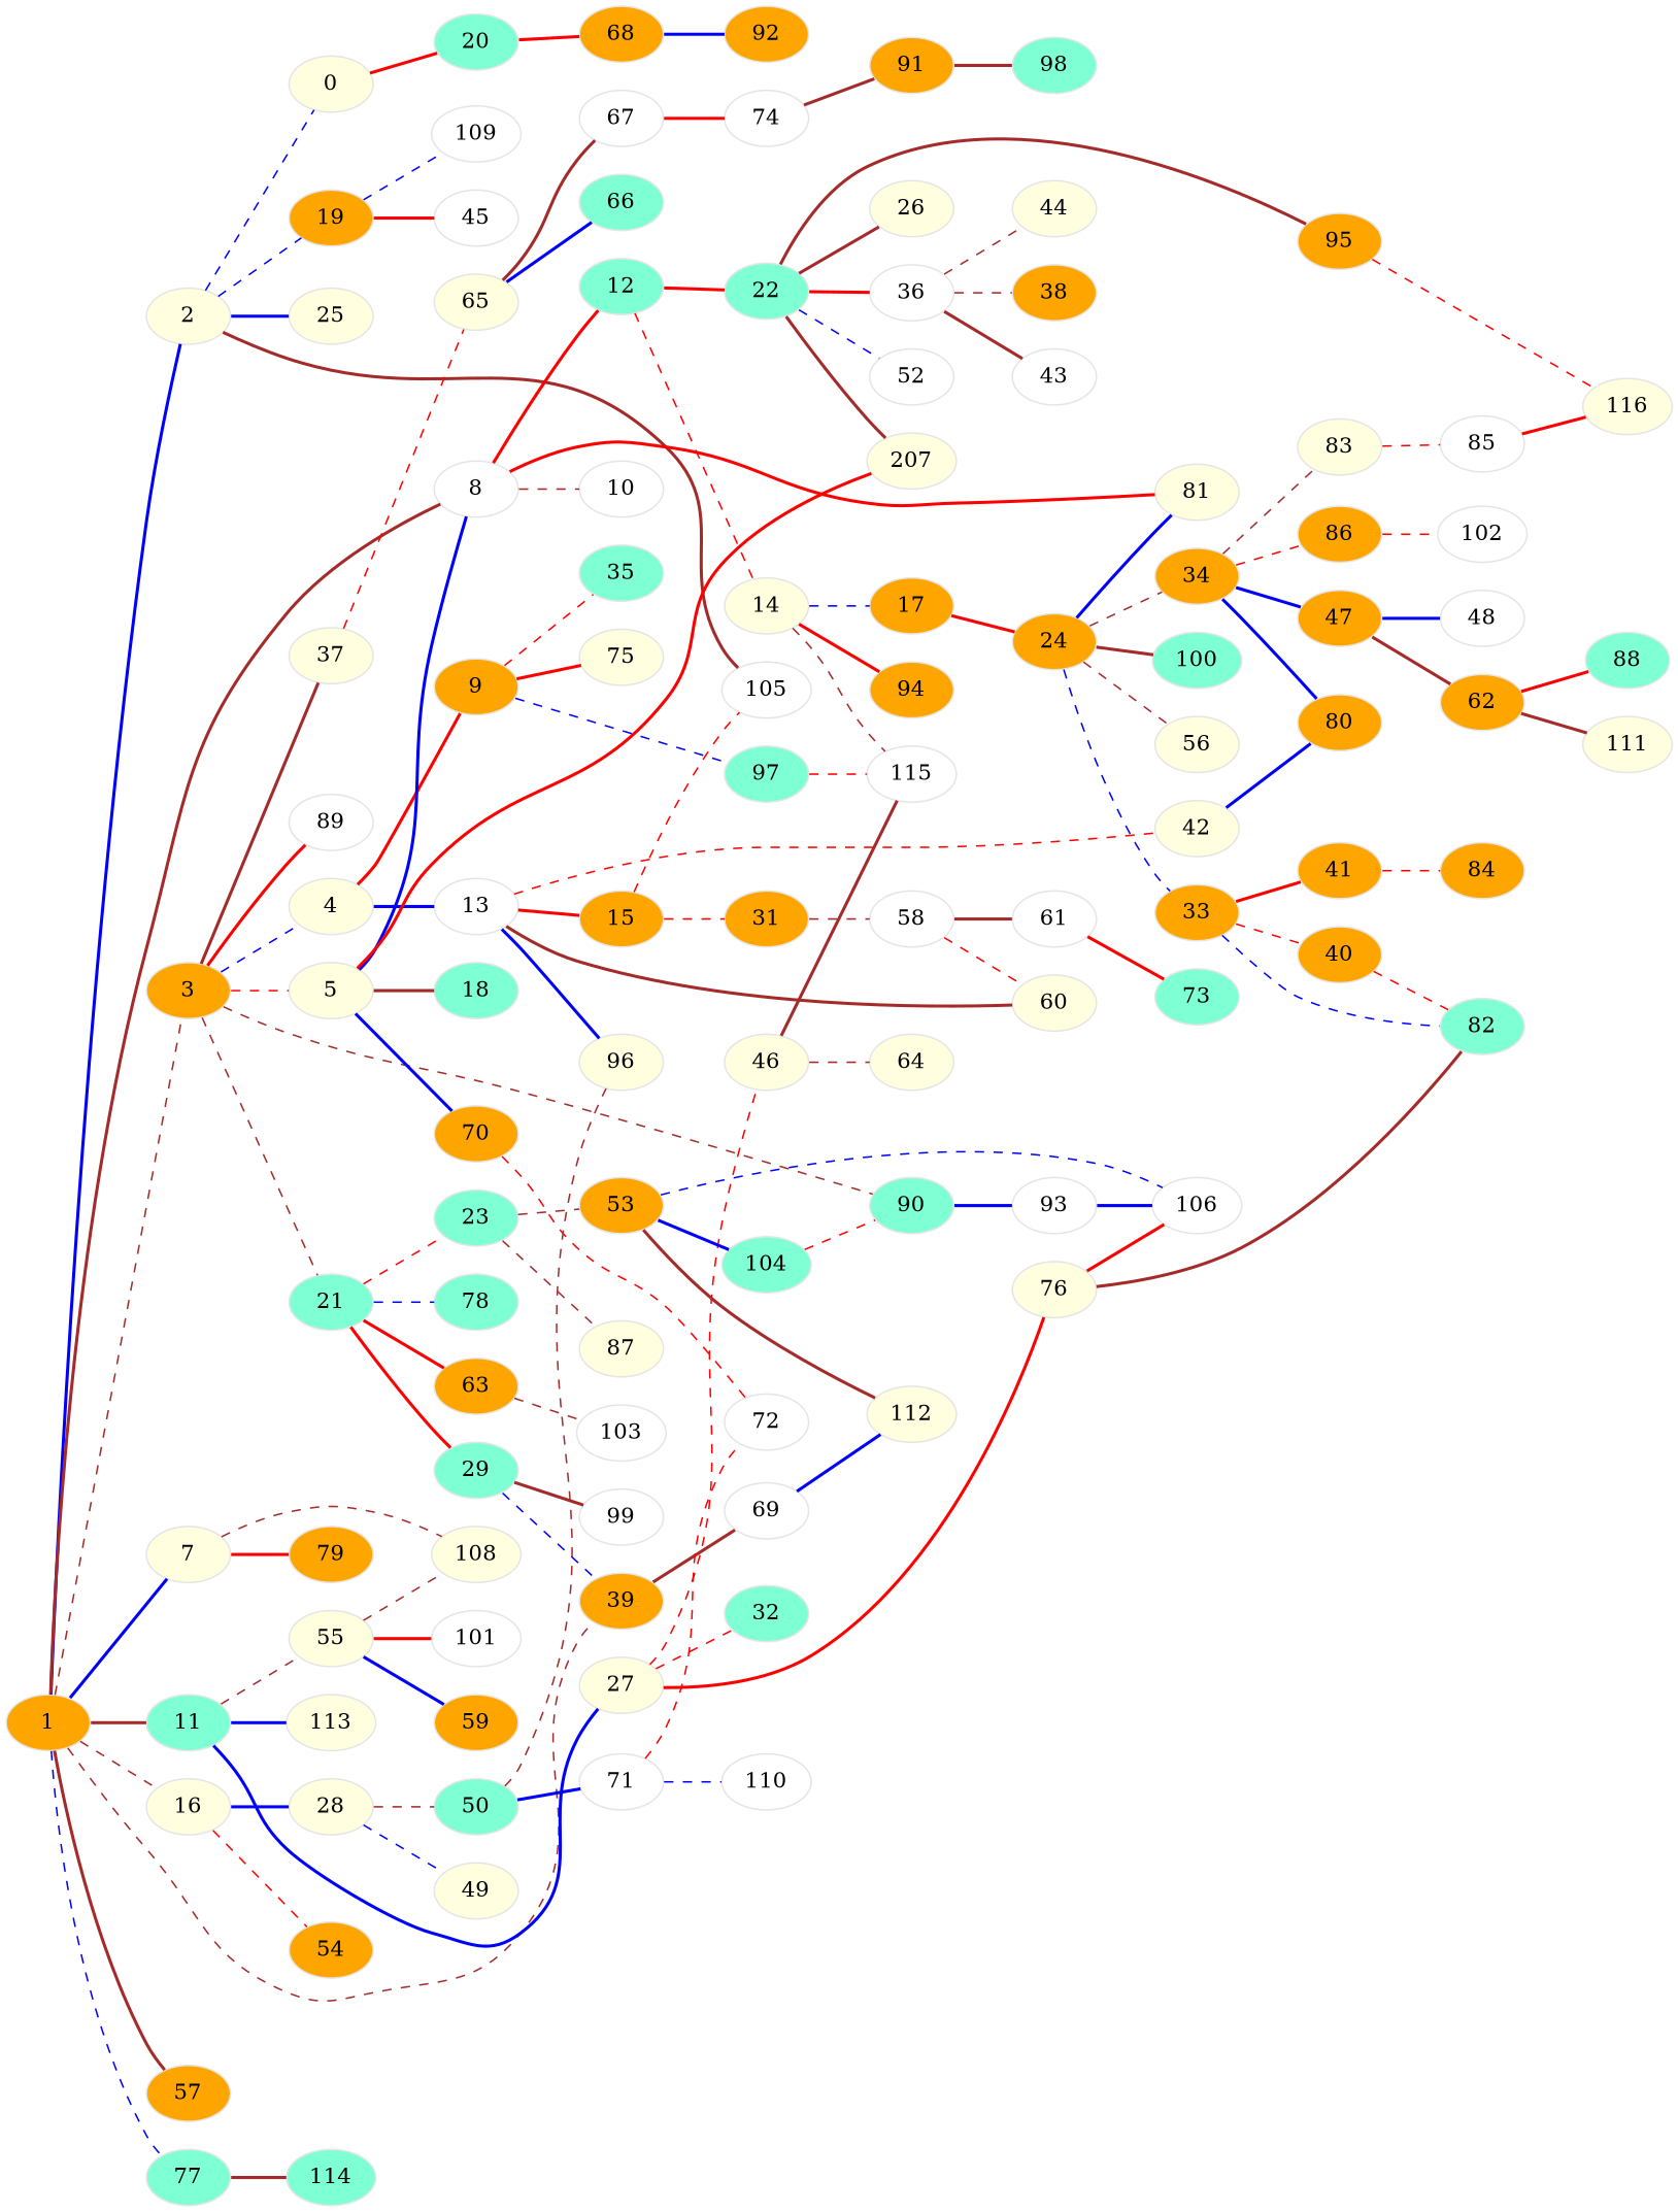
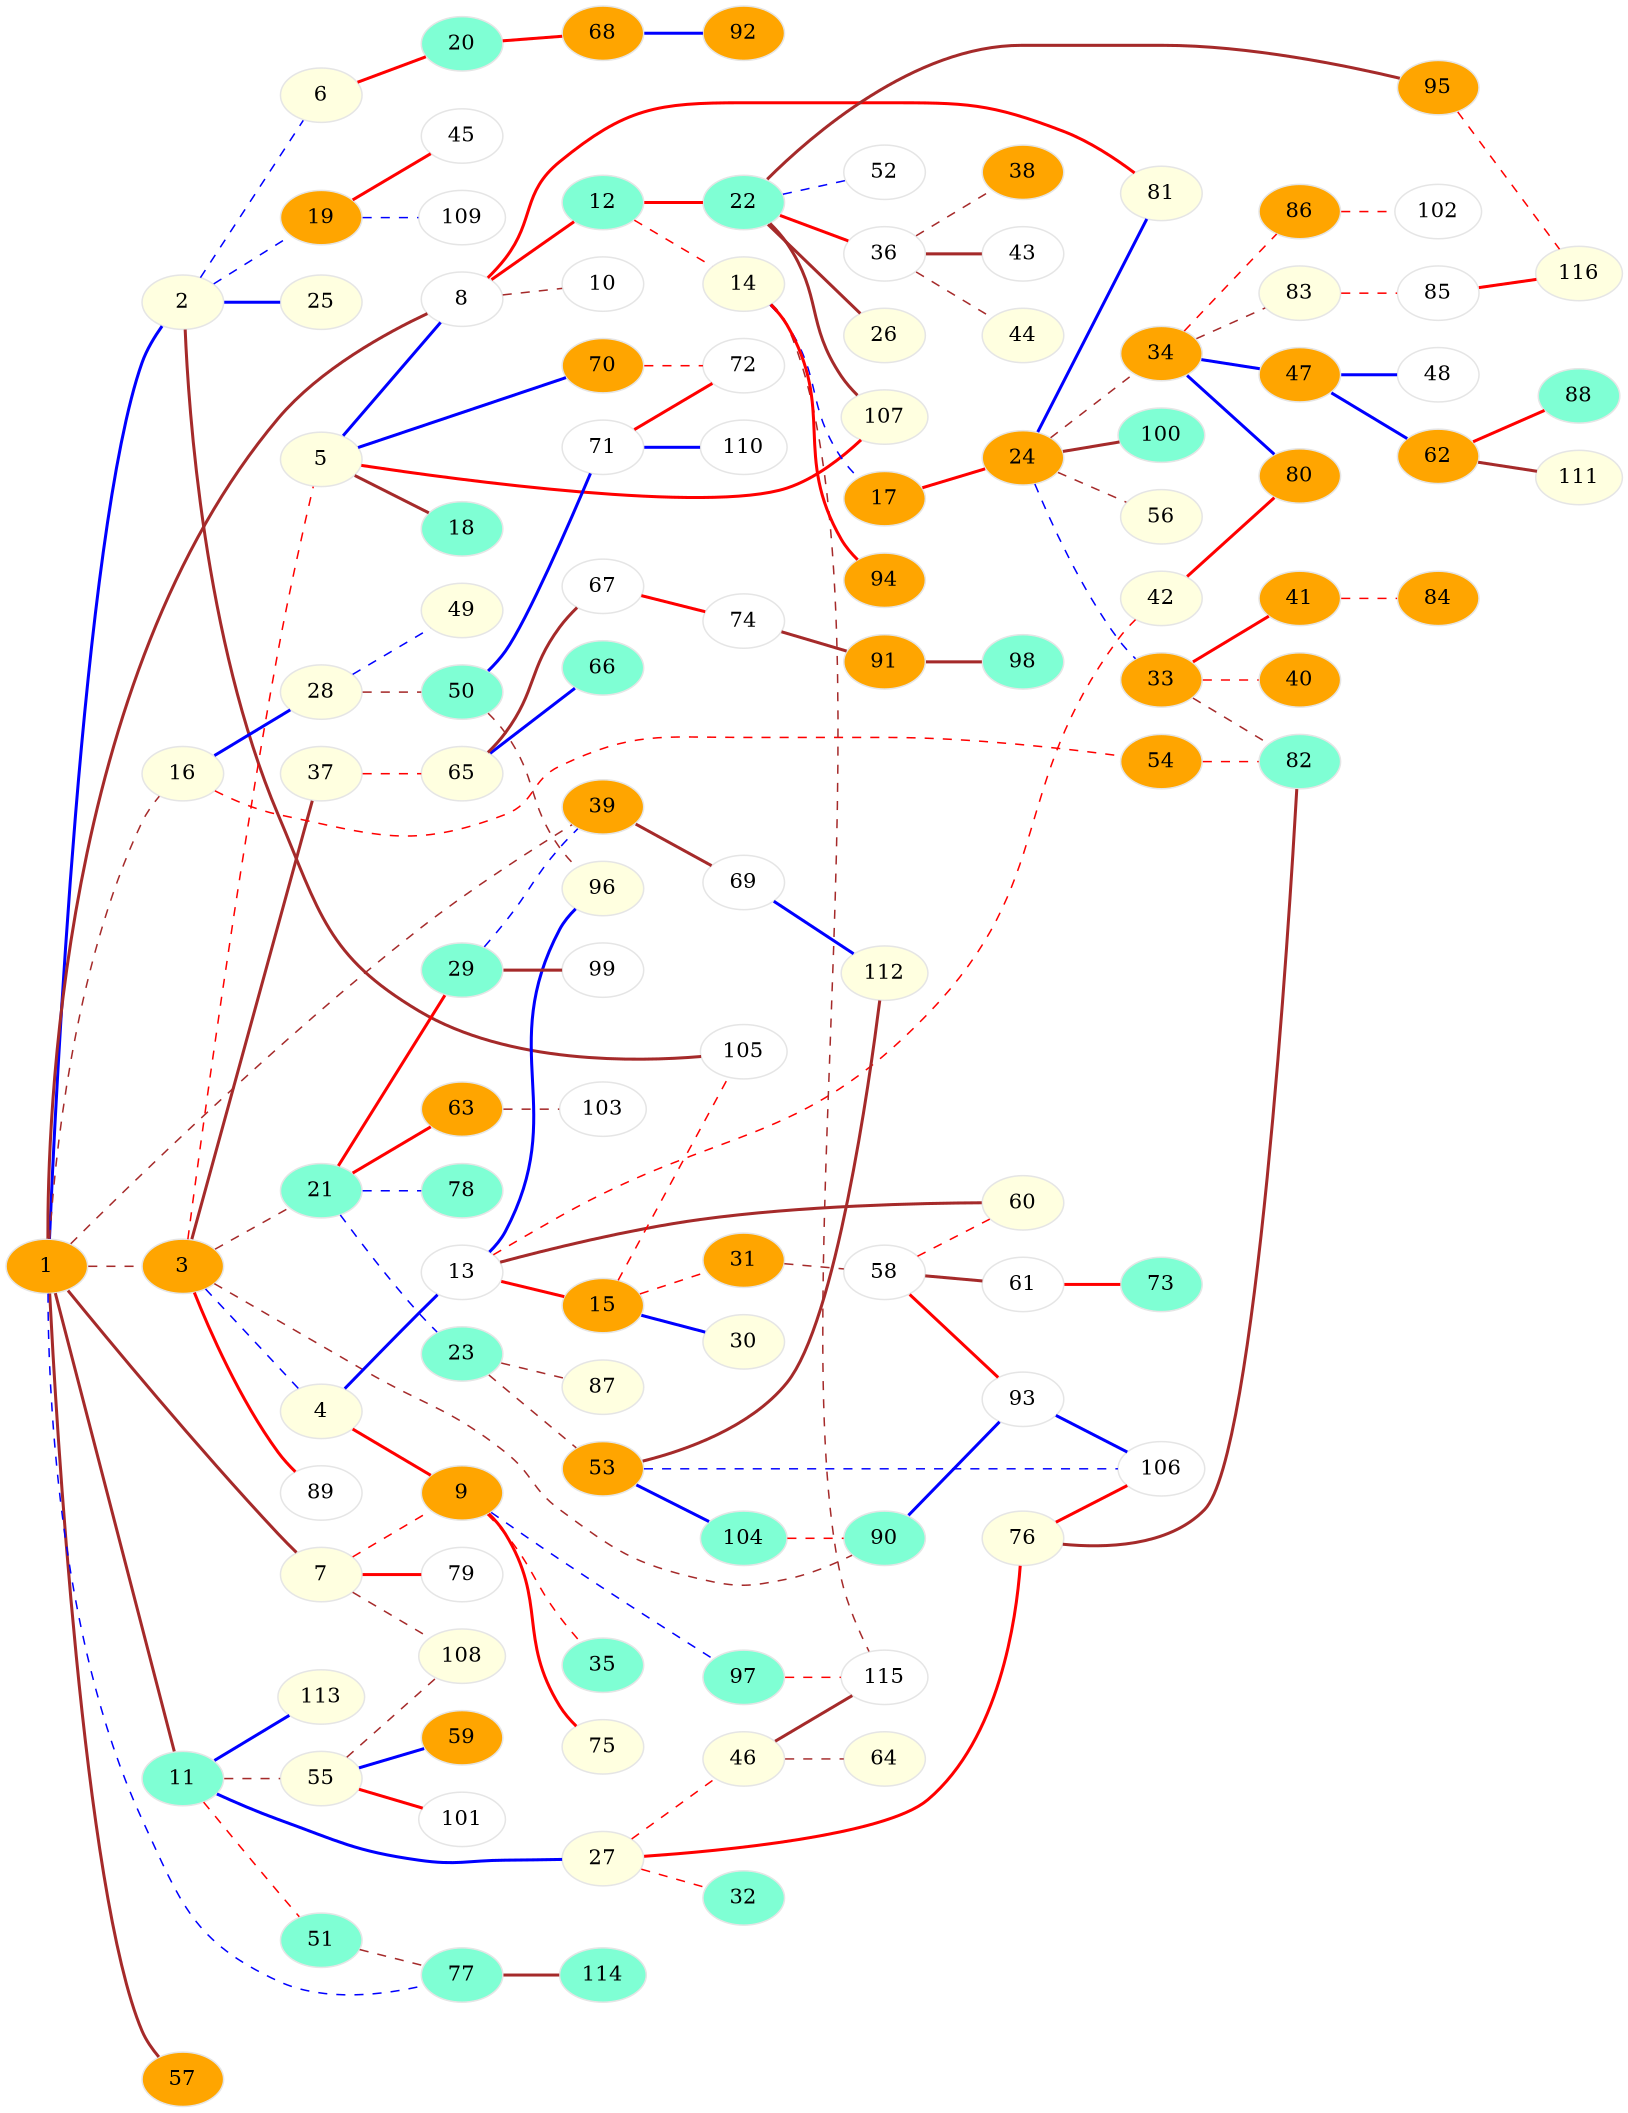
  graph {
    rankdir=LR
    node [color=gray90 fillcolor=lightyellow style=filled]
    edge [color=red style=bold]
    1 [fillcolor=orange]
    2
    3 [fillcolor=orange]
    7
    8 [fillcolor=white]
    11 [fillcolor=aquamarine]
    16
    39 [fillcolor=orange]
    57 [fillcolor=orange]
    77 [fillcolor=aquamarine]
-   6 [label=0]
+   6
    19 [fillcolor=orange]
    25
    105 [fillcolor=white]
    4
    5
    21 [fillcolor=aquamarine]
    37
    89 [fillcolor=white]
    90 [fillcolor=aquamarine]
    9 [fillcolor=orange]
-   79 [fillcolor=orange]
+   79 [fillcolor=white]
    108
    10 [fillcolor=white]
    12 [fillcolor=aquamarine]
    81
    27
+   51 [fillcolor=aquamarine]
    55
    113
    28
    54 [fillcolor=orange]
    69 [fillcolor=white]
    114 [fillcolor=aquamarine]
    20 [fillcolor=aquamarine]
    45 [fillcolor=white]
    109 [fillcolor=white]
    13 [fillcolor=white]
    18 [fillcolor=aquamarine]
    70 [fillcolor=orange]
-   107 [label=207]
+   107
    23 [fillcolor=aquamarine]
    29 [fillcolor=aquamarine]
    63 [fillcolor=orange]
    78 [fillcolor=aquamarine]
    65
    93 [fillcolor=white]
    35 [fillcolor=aquamarine]
    75
    97 [fillcolor=aquamarine]
    15 [fillcolor=orange]
    42
    60
    96
    72 [fillcolor=white]
    68 [fillcolor=orange]
    14
    22 [fillcolor=aquamarine]
    115 [fillcolor=white]
    32 [fillcolor=aquamarine]
    46
    76
    59 [fillcolor=orange]
    101 [fillcolor=white]
    17 [fillcolor=orange]
    94 [fillcolor=orange]
    26
    36 [fillcolor=white]
    52 [fillcolor=white]
    95 [fillcolor=orange]
+   30
    31 [fillcolor=orange]
    80 [fillcolor=orange]
    24 [fillcolor=orange]
    58 [fillcolor=white]
    49
    50 [fillcolor=aquamarine]
    82 [fillcolor=aquamarine]
    33 [fillcolor=orange]
    34 [fillcolor=orange]
    56
    100 [fillcolor=aquamarine]
    92 [fillcolor=orange]
    53 [fillcolor=orange]
    87
    99 [fillcolor=white]
    103 [fillcolor=white]
    38 [fillcolor=orange]
    43 [fillcolor=white]
    44
    116
    104 [fillcolor=aquamarine]
    106 [fillcolor=white]
    112
    40 [fillcolor=orange]
    41 [fillcolor=orange]
    47 [fillcolor=orange]
    83
    86 [fillcolor=orange]
    64
    71 [fillcolor=white]
    61 [fillcolor=white]
    84 [fillcolor=orange]
    48 [fillcolor=white]
    62 [fillcolor=orange]
    85 [fillcolor=white]
    102 [fillcolor=white]
    66 [fillcolor=aquamarine]
    67 [fillcolor=white]
    88 [fillcolor=aquamarine]
    111
    110 [fillcolor=white]
    73 [fillcolor=aquamarine]
    74 [fillcolor=white]
    91 [fillcolor=orange]
    98 [fillcolor=aquamarine]
    1 -- 2 [color=blue]
    1 -- 3 [color=brown style=dashed]
-   1 -- 7 [color=blue]
+   1 -- 7 [color=brown]
    1 -- 8 [color=brown]
    1 -- 11 [color=brown]
    1 -- 16 [color=brown style=dashed]
    1 -- 39 [color=brown style=dashed]
    1 -- 57 [color=brown]
    1 -- 77 [color=blue style=dashed]
    2 -- 6 [color=blue style=dashed]
    2 -- 19 [color=blue style=dashed]
    2 -- 25 [color=blue]
    2 -- 105 [color=brown]
    3 -- 4 [color=blue style=dashed]
    3 -- 5 [style=dashed]
    3 -- 21 [color=brown style=dashed]
    3 -- 37 [color=brown]
    3 -- 89
    3 -- 90 [color=brown style=dashed]
+   7 -- 9 [style=dashed]
    7 -- 79
    7 -- 108 [color=brown style=dashed]
    8 -- 10 [color=brown style=dashed]
    8 -- 12
    8 -- 81
    11 -- 27 [color=blue]
+   11 -- 51 [style=dashed]
    11 -- 55 [color=brown style=dashed]
    11 -- 113 [color=blue]
    16 -- 28 [color=blue]
    16 -- 54 [style=dashed]
    39 -- 69 [color=brown]
    77 -- 114 [color=brown]
    6 -- 20
    19 -- 45
    19 -- 109 [color=blue style=dashed]
    4 -- 9
    4 -- 13 [color=blue]
    5 -- 8 [color=blue]
    5 -- 18 [color=brown]
    5 -- 70 [color=blue]
    5 -- 107
-   21 -- 23 [style=dashed]
+   21 -- 23 [color=blue style=dashed]
    21 -- 29
    21 -- 63
    21 -- 78 [color=blue style=dashed]
    37 -- 65 [style=dashed]
    90 -- 93 [color=blue]
    9 -- 35 [style=dashed]
    9 -- 75
    9 -- 97 [color=blue style=dashed]
    12 -- 14 [style=dashed]
    12 -- 22
    27 -- 32 [style=dashed]
    27 -- 46 [style=dashed]
    27 -- 76
+   51 -- 77 [color=brown style=dashed]
    55 -- 108 [color=brown style=dashed]
    55 -- 59 [color=blue]
    55 -- 101
    28 -- 49 [color=blue style=dashed]
    28 -- 50 [color=brown style=dashed]
-   40 -- 82 [style=dashed]
+   54 -- 82 [style=dashed]
    69 -- 112 [color=blue]
    20 -- 68
    13 -- 15
    13 -- 42 [style=dashed]
    13 -- 60 [color=brown]
    13 -- 96 [color=blue]
    70 -- 72 [style=dashed]
    23 -- 53 [color=brown style=dashed]
    23 -- 87 [color=brown style=dashed]
    29 -- 39 [color=blue style=dashed]
    29 -- 99 [color=brown]
    63 -- 103 [color=brown style=dashed]
    65 -- 66 [color=blue]
    65 -- 67 [color=brown]
    93 -- 106 [color=blue]
    97 -- 115 [style=dashed]
    15 -- 105 [style=dashed]
+   15 -- 30 [color=blue]
    15 -- 31 [style=dashed]
-   42 -- 80 [color=blue]
+   42 -- 80
    68 -- 92 [color=blue]
    14 -- 115 [color=brown style=dashed]
    14 -- 17 [color=blue style=dashed]
    14 -- 94
    22 -- 107 [color=brown]
    22 -- 26 [color=brown]
    22 -- 36
    22 -- 52 [color=blue style=dashed]
    22 -- 95 [color=brown]
    46 -- 115 [color=brown]
    46 -- 64 [color=brown style=dashed]
    76 -- 82 [color=brown]
    76 -- 106
    17 -- 24
    36 -- 38 [color=brown style=dashed]
    36 -- 43 [color=brown]
    36 -- 44 [color=brown style=dashed]
    95 -- 116 [style=dashed]
    31 -- 58 [color=brown style=dashed]
    24 -- 81 [color=blue]
    24 -- 33 [color=blue style=dashed]
    24 -- 34 [color=brown style=dashed]
    24 -- 56 [color=brown style=dashed]
    24 -- 100 [color=brown]
+   58 -- 93
    58 -- 60 [style=dashed]
    58 -- 61 [color=brown]
    50 -- 96 [color=brown style=dashed]
    50 -- 71 [color=blue]
-   33 -- 82 [color=blue style=dashed]
+   33 -- 82 [color=brown style=dashed]
    33 -- 40 [style=dashed]
    33 -- 41
    34 -- 80 [color=blue]
    34 -- 47 [color=blue]
    34 -- 83 [color=brown style=dashed]
    34 -- 86 [style=dashed]
    53 -- 104 [color=blue]
    53 -- 106 [color=blue style=dashed]
    53 -- 112 [color=brown]
    104 -- 90 [style=dashed]
    41 -- 84 [style=dashed]
    47 -- 48 [color=blue]
-   47 -- 62 [color=brown]
+   47 -- 62 [color=blue]
    83 -- 85 [style=dashed]
    86 -- 102 [style=dashed]
-   71 -- 72 [style=dashed]
-   71 -- 110 [color=blue style=dashed]
+   71 -- 72
+   71 -- 110 [color=blue]
    61 -- 73
    62 -- 88
    62 -- 111 [color=brown]
    85 -- 116
    67 -- 74
    74 -- 91 [color=brown]
    91 -- 98 [color=brown]
  }
